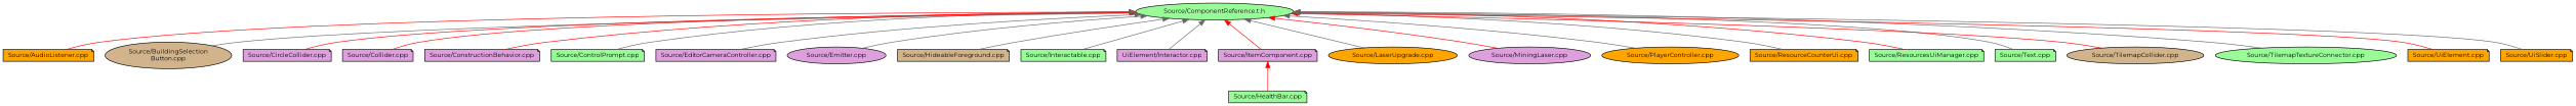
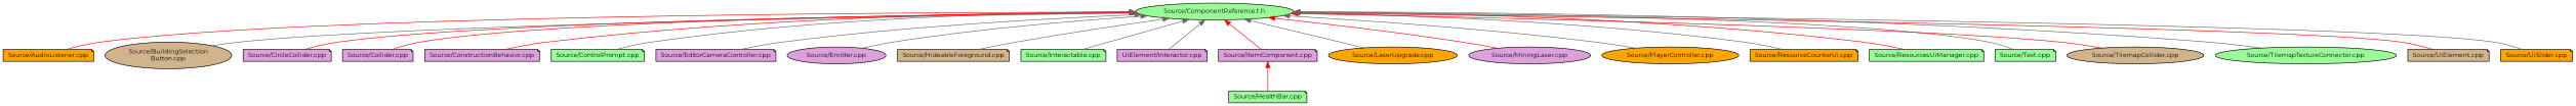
  digraph {
    fontname=Montserrat
    node [color=black fillcolor=plum fontname=Montserrat fontsize=10 shape=note style=filled]
    edge [color=gray40 dir=back fontname=Montserrat fontsize=10 labelfontname=Helvetica labelfontsize=10 style=solid]
    n1 [fillcolor=palegreen fontcolor=black height=0.2 label="Source/ComponentReference.t.h" shape=ellipse width=0.4]
    n2 [fillcolor=orange height=0.2 label="Source/AudioListener.cpp" width=0.4]
    n3 [fillcolor=tan height=0.2 label="Source/BuildingSelection\lButton.cpp" shape=ellipse width=0.4]
    n4 [height=0.2 label="Source/CircleCollider.cpp" width=0.4]
    n5 [height=0.2 label="Source/Collider.cpp" width=0.4]
    n6 [height=0.2 label="Source/ConstructionBehavior.cpp" width=0.4]
    n7 [fillcolor=palegreen height=0.2 label="Source/ControlPrompt.cpp" width=0.4]
    n8 [height=0.2 label="Source/EditorCameraController.cpp" width=0.4]
    n9 [height=0.2 label="Source/Emitter.cpp" shape=ellipse width=0.4]
    n10 [fillcolor=tan height=0.2 label="Source/HideableForeground.cpp" width=0.4]
    n11 [fillcolor=palegreen height=0.2 label="Source/Interactable.cpp" width=0.4]
    n12 [height=0.2 label="UiElement/Interactor.cpp" width=0.4]
    n13 [height=0.2 label="Source/ItemComponent.cpp" width=0.4]
    n14 [fillcolor=orange height=0.2 label="Source/LaserUpgrade.cpp" shape=ellipse width=0.4]
    n15 [height=0.2 label="Source/MiningLaser.cpp" shape=ellipse width=0.4]
    n16 [fillcolor=orange height=0.2 label="Source/PlayerController.cpp" shape=ellipse width=0.4]
    n17 [fillcolor=orange height=0.2 label="Source/ResourceCounterUi.cpp" width=0.4]
    n18 [fillcolor=palegreen height=0.2 label="Source/ResourcesUiManager.cpp" width=0.4]
    n19 [fillcolor=palegreen height=0.2 label="Source/Text.cpp" width=0.4]
    n20 [fillcolor=tan height=0.2 label="Source/TilemapCollider.cpp" shape=ellipse width=0.4]
    n21 [fillcolor=palegreen height=0.2 label="Source/TilemapTextureConnector.cpp" shape=ellipse width=0.4]
-   n22 [fillcolor=orange height=0.2 label="Source/UiElement.cpp" width=0.4]
+   n22 [fillcolor=tan height=0.2 label="Source/UiElement.cpp" width=0.4]
    n23 [fillcolor=orange height=0.2 label="Source/UiSlider.cpp" width=0.4]
    n24 [fillcolor=palegreen height=0.2 label="Source/HealthBar.cpp" width=0.4]
    n1 -> n2 [color=red]
    n1 -> n3
    n1 -> n4 [color=red]
    n1 -> n5 [color=red]
    n1 -> n6 [color=red]
    n1 -> n7
    n1 -> n8
    n1 -> n9
    n1 -> n10
    n1 -> n11
    n1 -> n12
    n1 -> n13 [color=red]
    n1 -> n14
    n1 -> n15 [color=red]
    n1 -> n16
    n1 -> n17
    n1 -> n18 [color=red]
    n1 -> n19
    n1 -> n20 [color=red]
    n1 -> n21
    n1 -> n22 [color=red]
    n1 -> n23
    n13 -> n24 [color=red]
  }
